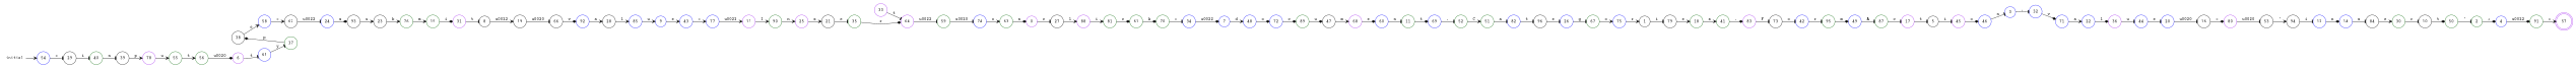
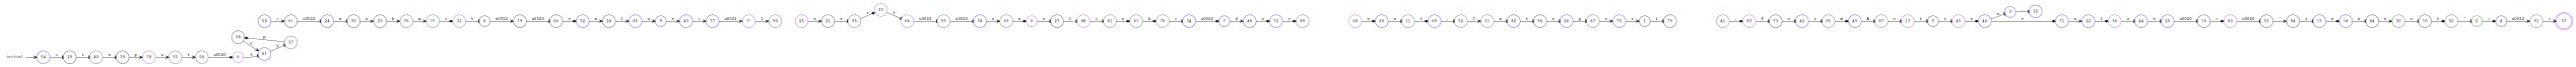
  digraph {
    fontname="Courier Prime"
    rankdir=LR
    node [color=blue fontname="Courier Prime" shape=circle]
    edge [arrowhead=tee fontname="Courier Prime"]
    0 [color=purple]
    27 [color=black]
    88 [color=purple]
    81 [color=darkgreen]
    1 [color=black]
    79 [color=black]
-   18 [color=darkgreen]
    41 [color=darkgreen]
    2 [color=darkgreen]
    4
    91 [color=darkgreen]
    57 [color=purple shape=doublecircle]
    3
    32
    71
    22
    5 [color=black]
    45 [color=purple]
    46
    6 [color=purple]
    65
    37 [color=darkgreen]
    38 [color=black]
    7
    48
    72
    89 [color=darkgreen]
    8 [color=black]
    19 [color=black]
    66 [color=black]
    92
    9
    43
    77
    13 [color=purple]
    10 [color=black]
    50 [color=darkgreen]
    11 [color=darkgreen]
    69
    52 [color=darkgreen]
    51 [color=darkgreen]
    12
    14
    84 [color=black]
    30 [color=darkgreen]
    90 [color=darkgreen]
    25 [color=purple]
    21 [color=black]
    15 [color=darkgreen]
    31 [color=purple]
    16 [color=black]
    80 [color=purple]
    53 [color=black]
    94 [color=black]
    17 [color=purple]
    83 [color=purple]
    73 [color=black]
    28 [color=black]
    20
    35 [color=darkgreen]
    33 [color=purple]
    64 [color=purple]
    36 [color=purple]
    44
    23 [color=black]
    76 [color=darkgreen]
    93 [color=black]
    24
    67 [color=darkgreen]
    26
    75
    61 [color=darkgreen]
    85
    29 [color=black]
    40 [color=darkgreen]
    39 [color=black]
    78 [color=purple]
    59 [color=darkgreen]
    74
    34
    58
    62 [color=black]
    55 [color=darkgreen]
    56 [color=darkgreen]
    42
    95 [color=darkgreen]
    49
    87 [color=darkgreen]
-   47 [color=black]
    68 [color=purple]
    60
    82
    n93 [color=black label=96]
    54
    initial [color=purple shape=plaintext]
    63 [color=darkgreen]
    70 [color=darkgreen]
    0 -> 27 [label=c]
-   27 -> 88 [arrowhead=vee label=l]
-   88 -> 81 [arrowhead=vee label=i]
+   27 -> 88 [label=l]
+   88 -> 81 [label=i]
    81 -> 61 [arrowhead=diamond label=c]
    1 -> 79 [label=i]
-   79 -> 18 [arrowhead=vee label=e]
-   18 -> 41 [arrowhead=vee label=s]
    41 -> 83 [arrowhead=diamond label="."]
    2 -> 4 [arrowhead=diamond label=";"]
-   4 -> 91 [arrowhead=diamond label="\u0022"]
+   4 -> 91 [arrowhead=vee label="\u0022"]
    91 -> 57 [arrowhead=vee label=">"]
    3 -> 32 [label="."]
-   32 -> 71 [arrowhead=diamond label=v]
+   46 -> 71 [arrowhead=diamond label=v]
    71 -> 22 [arrowhead=vee label=a]
    22 -> 36 [arrowhead=diamond label=l]
    5 -> 45 [label=i]
    45 -> 46 [arrowhead=diamond label=o]
    46 -> 3 [label=n]
    6 -> 65 [label=t]
    65 -> 37 [label=y]
    37 -> 38 [arrowhead=diamond label=p]
-   38 -> 58 [arrowhead=vee label=e]
+   38 -> 65 [arrowhead=vee label=e]
    7 -> 48 [arrowhead=vee label=d]
    48 -> 72 [arrowhead=diamond label=o]
    72 -> 89 [arrowhead=diamond label=c]
-   89 -> 47 [arrowhead=diamond label=u]
    8 -> 19 [arrowhead=vee label="\u0022"]
    19 -> 66 [label="\u0020"]
    66 -> 92 [arrowhead=diamond label=v]
    92 -> 28 [arrowhead=vee label=a]
    9 -> 43 [arrowhead=vee label=e]
    43 -> 77 [arrowhead=vee label="="]
    77 -> 13 [arrowhead=vee label="\u0022"]
    13 -> 90 [arrowhead=vee label=I]
    10 -> 50 [arrowhead=diamond label=t]
    50 -> 2 [label="'"]
    11 -> 69 [arrowhead=diamond label=t]
    69 -> 52 [label="."]
    52 -> 51 [arrowhead=vee label=C]
    51 -> 82 [label=a]
    12 -> 14 [arrowhead=diamond label=n]
    14 -> 84 [label=s]
    84 -> 30 [arrowhead=vee label=e]
    30 -> 10 [label=r]
-   90 -> 25 [arrowhead=vee label=n]
    25 -> 21 [arrowhead=vee label=s]
    21 -> 35 [label=e]
    15 -> 31 [arrowhead=diamond label=i]
    31 -> 8 [label=t]
    16 -> 80 [arrowhead=diamond label="="]
    80 -> 53 [label="\u0020"]
    53 -> 94 [arrowhead=vee label="'"]
    94 -> 12 [label=i]
    17 -> 5 [label=t]
    83 -> 73 [label=F]
    73 -> 42 [label=o]
    28 -> 85 [arrowhead=vee label=l]
    20 -> 16 [label="\u0020"]
-   35 -> 64 [arrowhead=diamond label=r]
+   35 -> 33 [arrowhead=diamond label=r]
    33 -> 64 [label=t]
    64 -> 59 [label="\u0022"]
    36 -> 44 [label=u]
    44 -> 20 [label=e]
    23 -> 76 [arrowhead=vee label=b]
    76 -> 15 [arrowhead=vee label=m]
    93 -> 23 [arrowhead=vee label=u]
-   24 -> 93 [arrowhead=diamond label=s]
+   24 -> 93 [label=s]
    67 -> 75 [arrowhead=vee label=o]
    26 -> 67 [label=g]
    75 -> 1 [arrowhead=vee label=r]
    61 -> 70 [arrowhead=diamond label=k]
    85 -> 9 [arrowhead=vee label=u]
    29 -> 40 [label=i]
    40 -> 39 [label=n]
    39 -> 78 [arrowhead=vee label=p]
    78 -> 55 [arrowhead=vee label=u]
    59 -> 74 [label="\u0020"]
    74 -> 63 [arrowhead=vee label=o]
    34 -> 7 [arrowhead=diamond label="\u0022"]
    58 -> 62 [arrowhead=vee label="="]
    62 -> 24 [label="\u0022"]
    55 -> 56 [arrowhead=vee label=t]
    56 -> 6 [arrowhead=diamond label="\u0020"]
    42 -> 95 [label=r]
    95 -> 49 [arrowhead=diamond label=m]
    49 -> 87 [label=A]
    87 -> 17 [label=c]
-   47 -> 68 [arrowhead=vee label=m]
    68 -> 60 [arrowhead=diamond label=e]
    60 -> 11 [label=n]
    82 -> n93 [label=t]
    n93 -> 26 [label=e]
    54 -> 29 [label="<"]
    initial -> 54 [arrowhead=vee]
    63 -> 0 [arrowhead=diamond label=n]
    70 -> 34 [label="="]
  }
